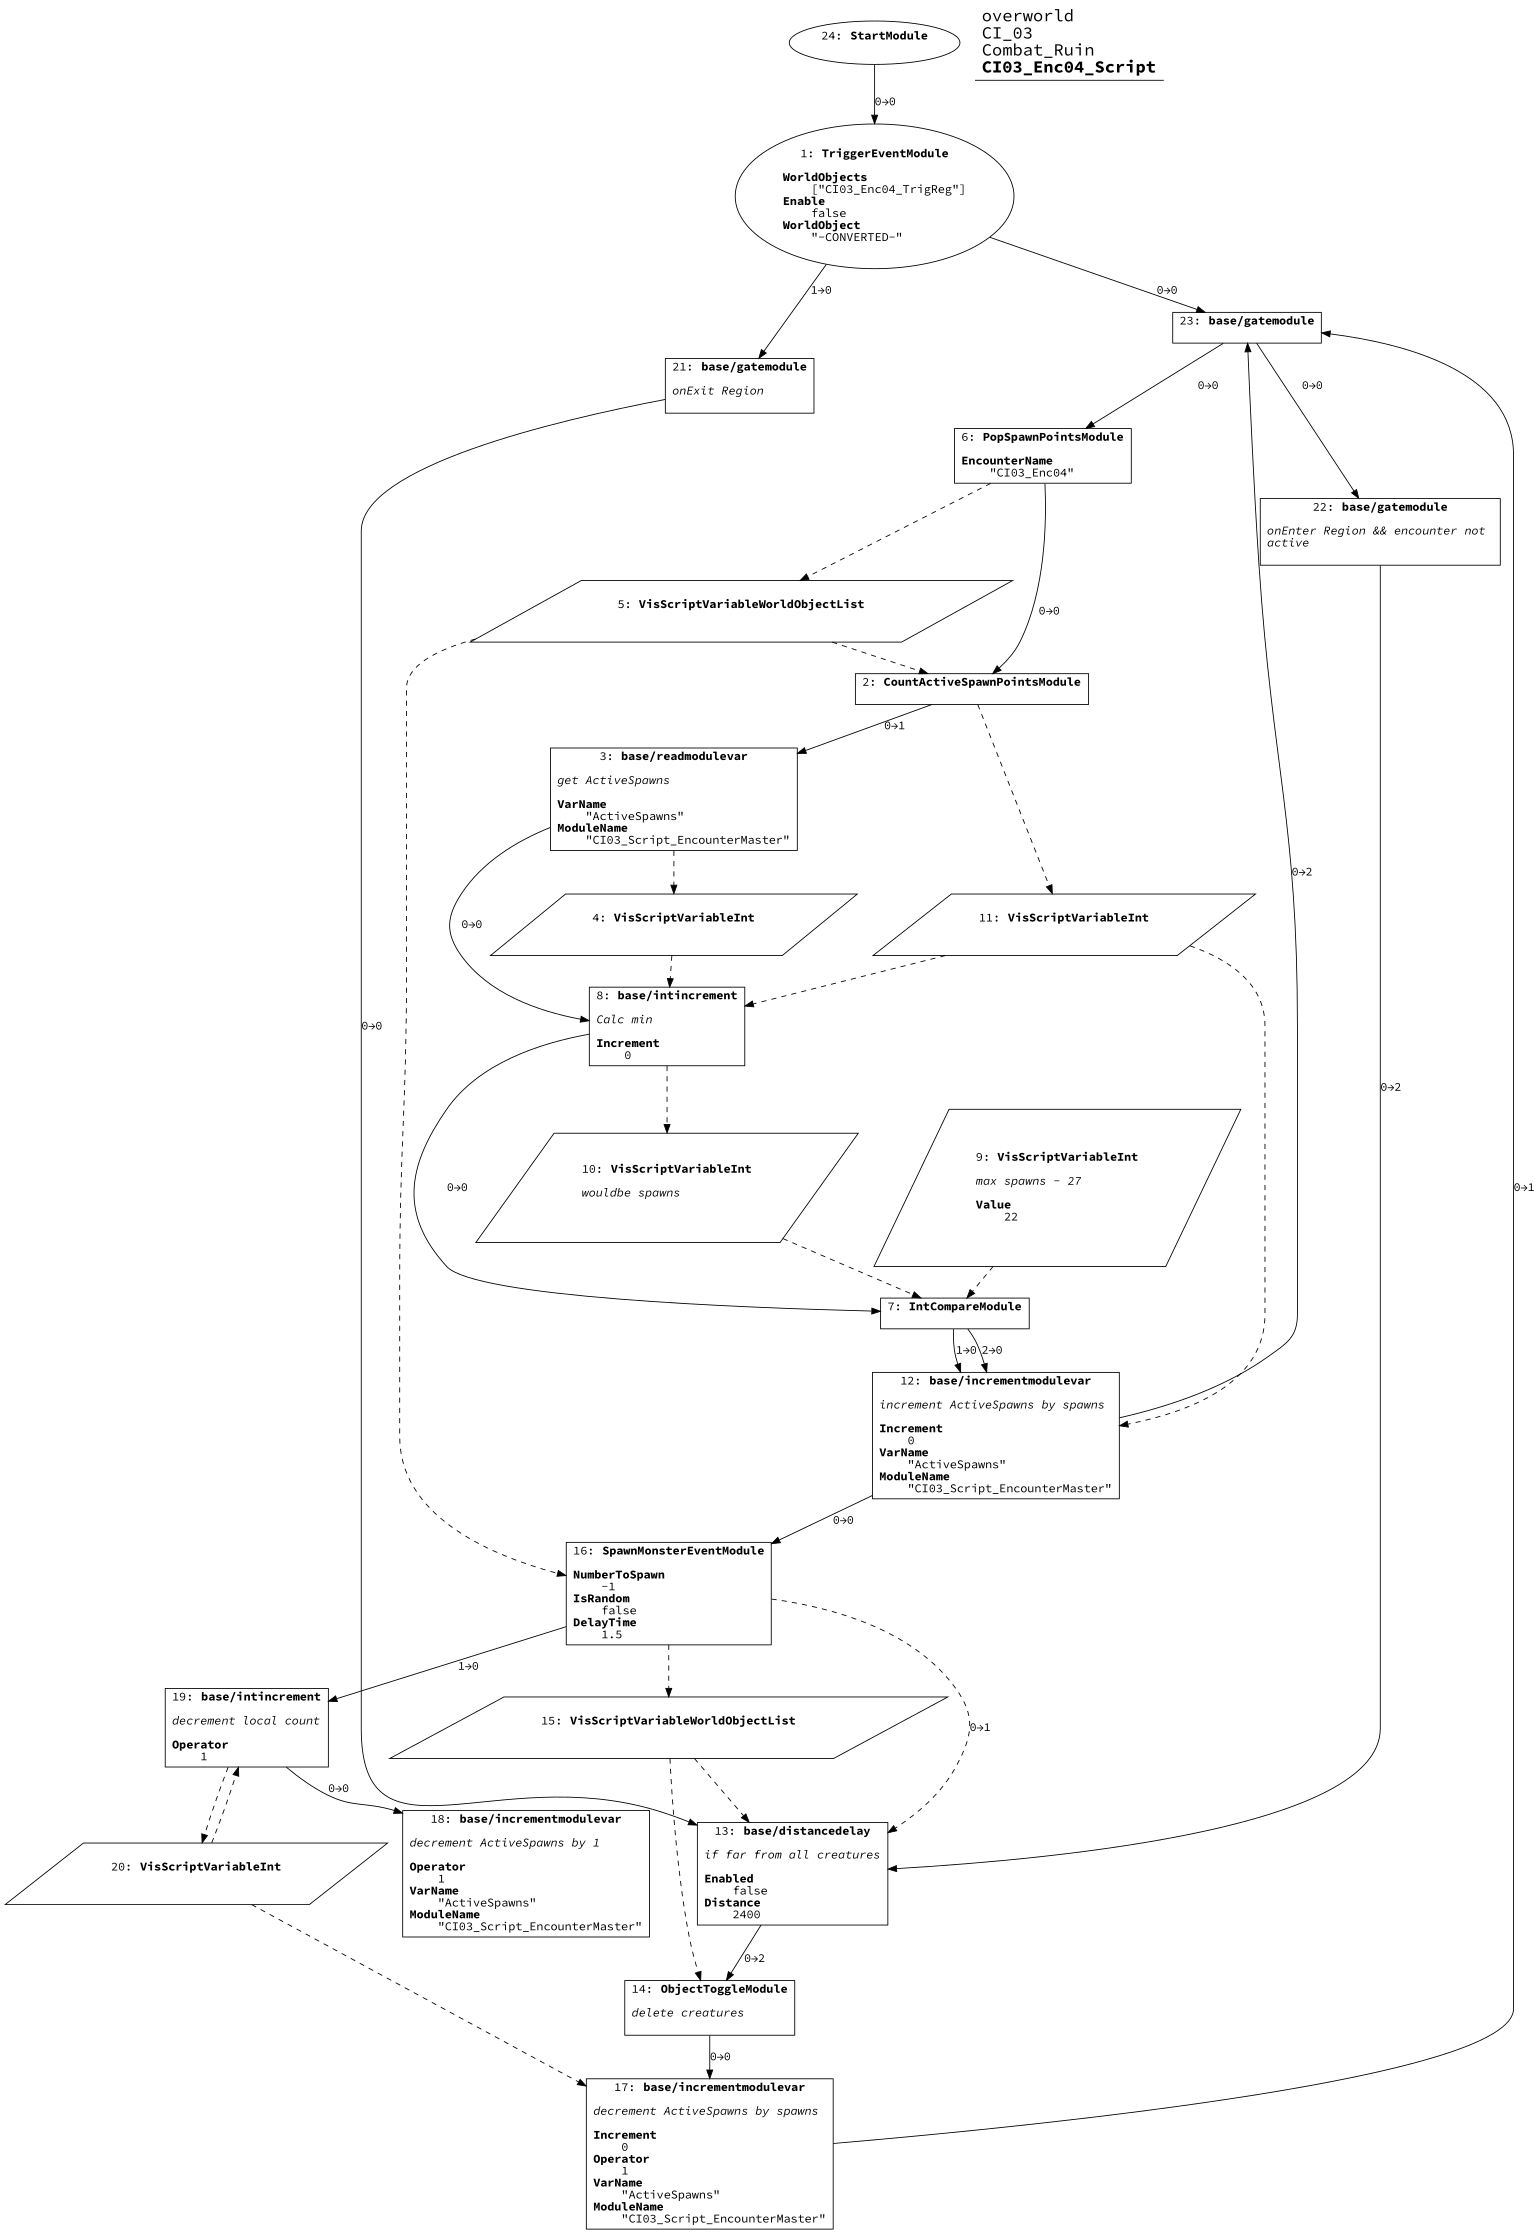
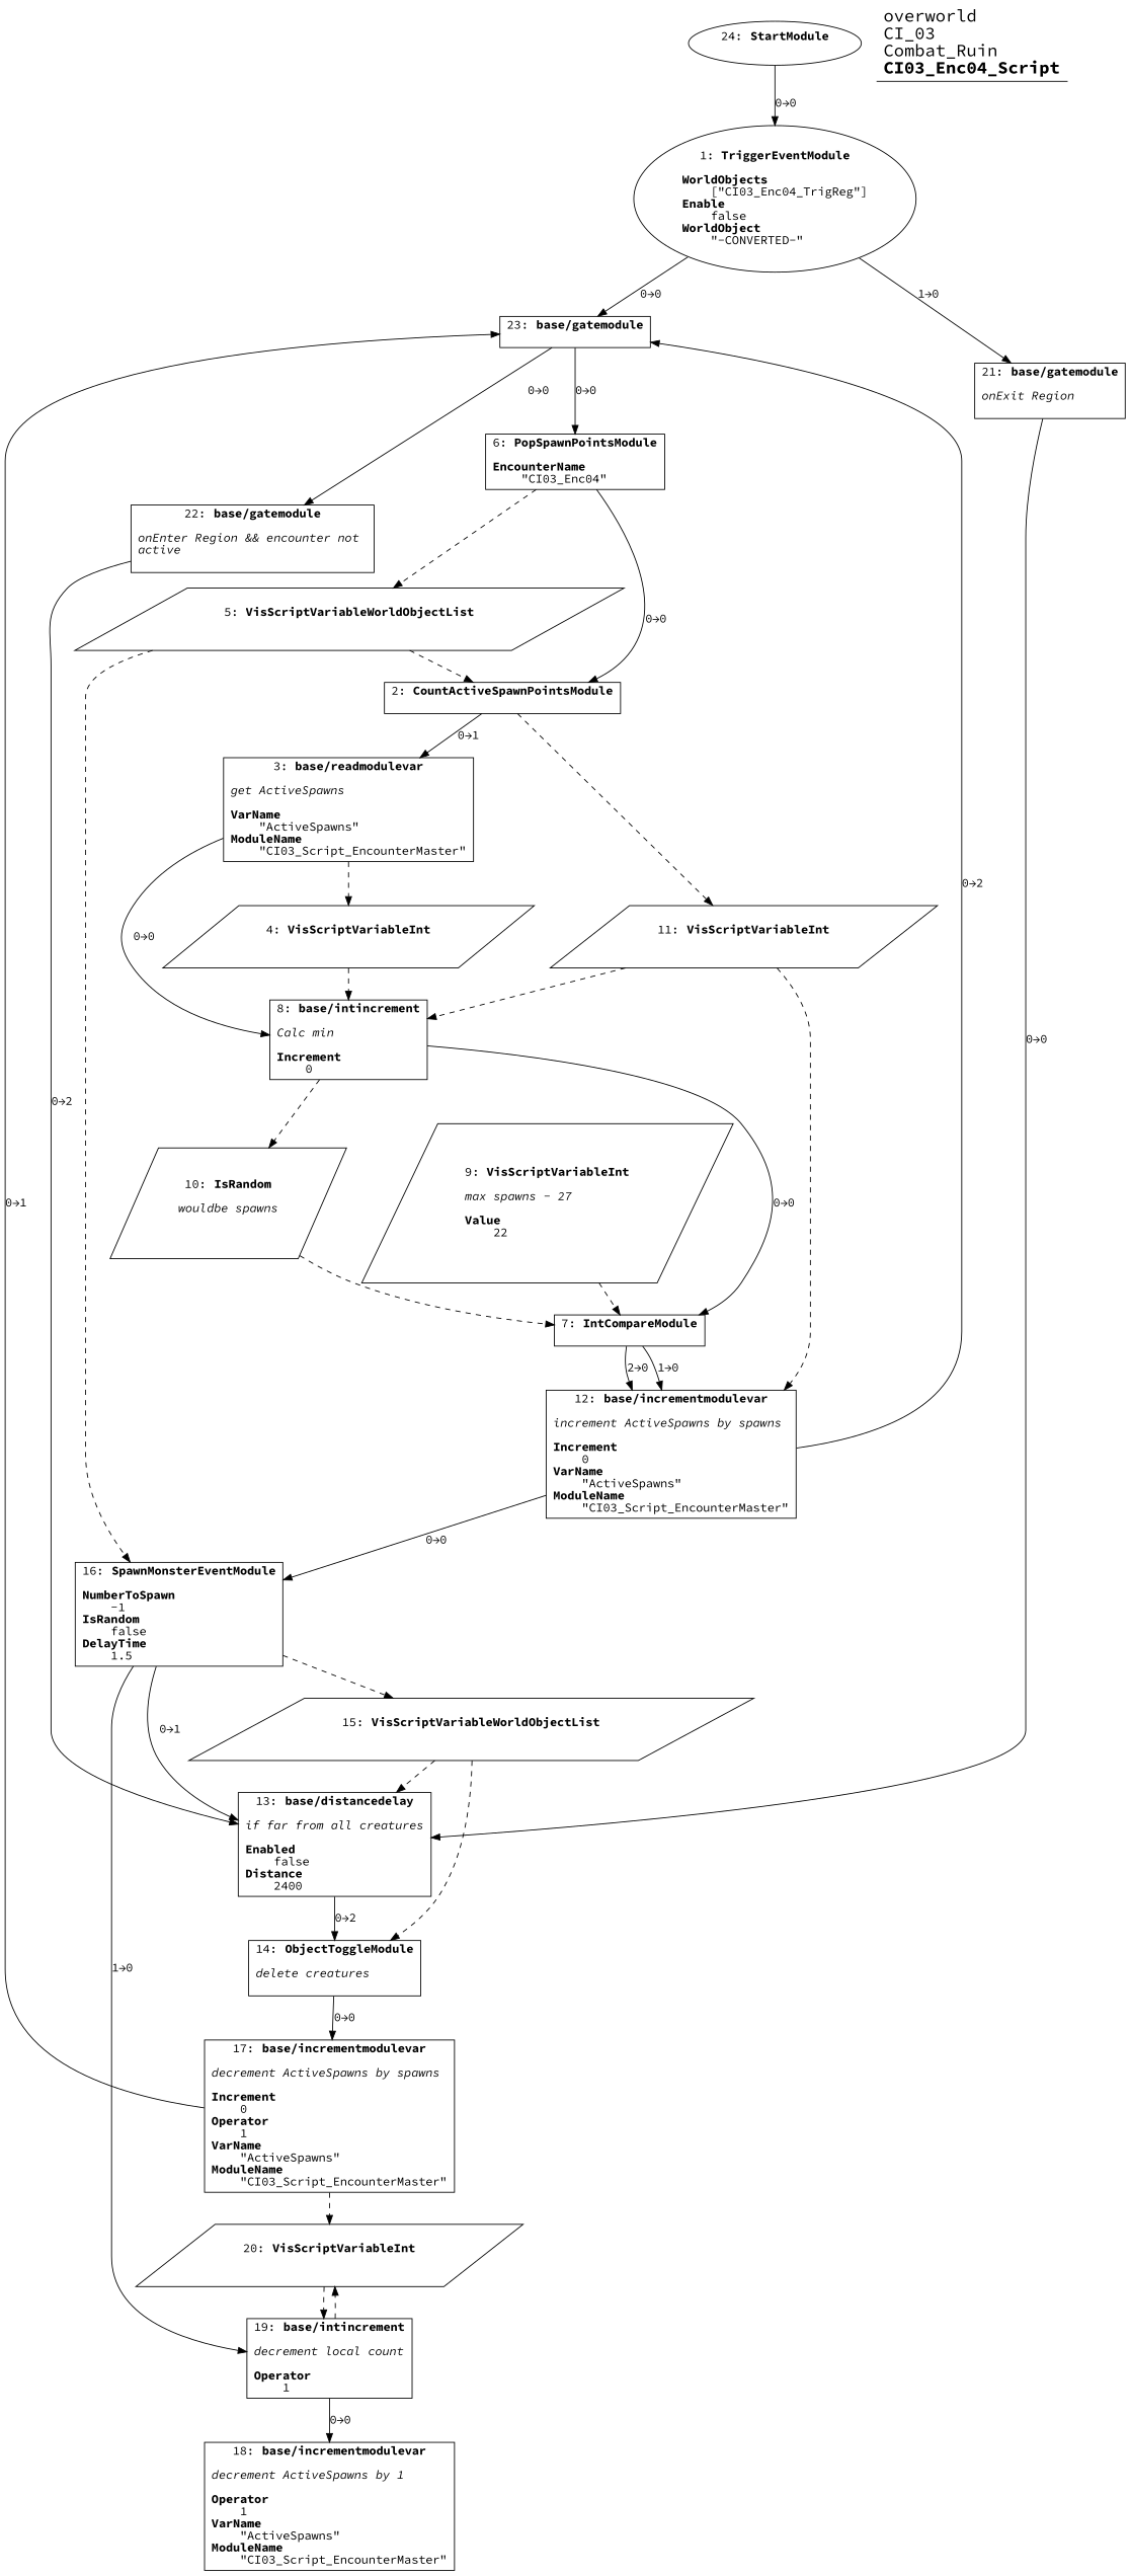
  digraph {
    fontname="Source Code Pro"
    splines=spline
    node [fontname="Source Code Pro" shape=box]
    edge [fontname="Source Code Pro"]
    n1 [label=<1: <b>TriggerEventModule</b><br/><br/><b>WorldObjects</b><br align="left"/>    [&quot;CI03_Enc04_TrigReg&quot;]<br align="left"/><b>Enable</b><br align="left"/>    false<br align="left"/><b>WorldObject</b><br align="left"/>    &quot;-CONVERTED-&quot;<br align="left"/>> shape=oval]
    n2 [label=<23: <b>base/gatemodule</b><br/><br/>>]
    n3 [label=<21: <b>base/gatemodule</b><br/><br/><i>onExit Region<br align="left"/></i><br align="left"/>>]
    n4 [label=<6: <b>PopSpawnPointsModule</b><br/><br/><b>EncounterName</b><br align="left"/>    &quot;CI03_Enc04&quot;<br align="left"/>>]
    n5 [label=<22: <b>base/gatemodule</b><br/><br/><i>onEnter Region &amp;&amp; encounter not <br align="left"/>active<br align="left"/></i><br align="left"/>>]
    n6 [label=<13: <b>base/distancedelay</b><br/><br/><i>if far from all creatures<br align="left"/></i><br align="left"/><b>Enabled</b><br align="left"/>    false<br align="left"/><b>Distance</b><br align="left"/>    2400<br align="left"/>>]
    n7 [label=<2: <b>CountActiveSpawnPointsModule</b><br/><br/>>]
    n8 [label=<5: <b>VisScriptVariableWorldObjectList</b><br/><br/>> shape=parallelogram]
    n9 [label=<14: <b>ObjectToggleModule</b><br/><br/><i>delete creatures<br align="left"/></i><br align="left"/>>]
    n10 [label=<3: <b>base/readmodulevar</b><br/><br/><i>get ActiveSpawns<br align="left"/></i><br align="left"/><b>VarName</b><br align="left"/>    &quot;ActiveSpawns&quot;<br align="left"/><b>ModuleName</b><br align="left"/>    &quot;CI03_Script_EncounterMaster&quot;<br align="left"/>>]
    n11 [label=<11: <b>VisScriptVariableInt</b><br/><br/>> shape=parallelogram]
    n12 [label=<8: <b>base/intincrement</b><br/><br/><i>Calc min<br align="left"/></i><br align="left"/><b>Increment</b><br align="left"/>    0<br align="left"/>>]
    n13 [label=<4: <b>VisScriptVariableInt</b><br/><br/>> shape=parallelogram]
    n14 [label=<12: <b>base/incrementmodulevar</b><br/><br/><i>increment ActiveSpawns by spawns<br align="left"/></i><br align="left"/><b>Increment</b><br align="left"/>    0<br align="left"/><b>VarName</b><br align="left"/>    &quot;ActiveSpawns&quot;<br align="left"/><b>ModuleName</b><br align="left"/>    &quot;CI03_Script_EncounterMaster&quot;<br align="left"/>>]
    n15 [label=<7: <b>IntCompareModule</b><br/><br/>>]
-   n16 [label=<10: <b>VisScriptVariableInt</b><br/><br/><i>wouldbe spawns<br align="left"/></i><br align="left"/>> shape=parallelogram]
+   n16 [label=<10: <b>IsRandom</b><br/><br/><i>wouldbe spawns<br align="left"/></i><br align="left"/>> shape=parallelogram]
    n17 [label=<16: <b>SpawnMonsterEventModule</b><br/><br/><b>NumberToSpawn</b><br align="left"/>    -1<br align="left"/><b>IsRandom</b><br align="left"/>    false<br align="left"/><b>DelayTime</b><br align="left"/>    1.5<br align="left"/>>]
    n18 [label=<15: <b>VisScriptVariableWorldObjectList</b><br/><br/>> shape=parallelogram]
    n19 [label=<19: <b>base/intincrement</b><br/><br/><i>decrement local count<br align="left"/></i><br align="left"/><b>Operator</b><br align="left"/>    1<br align="left"/>>]
    n20 [label=<9: <b>VisScriptVariableInt</b><br/><br/><i>max spawns - 27<br align="left"/></i><br align="left"/><b>Value</b><br align="left"/>    22<br align="left"/>> shape=parallelogram]
    n21 [label=<20: <b>VisScriptVariableInt</b><br/><br/>> shape=parallelogram]
    n22 [label=<18: <b>base/incrementmodulevar</b><br/><br/><i>decrement ActiveSpawns by 1<br align="left"/></i><br align="left"/><b>Operator</b><br align="left"/>    1<br align="left"/><b>VarName</b><br align="left"/>    &quot;ActiveSpawns&quot;<br align="left"/><b>ModuleName</b><br align="left"/>    &quot;CI03_Script_EncounterMaster&quot;<br align="left"/>>]
    n23 [label=<17: <b>base/incrementmodulevar</b><br/><br/><i>decrement ActiveSpawns by spawns<br align="left"/></i><br align="left"/><b>Increment</b><br align="left"/>    0<br align="left"/><b>Operator</b><br align="left"/>    1<br align="left"/><b>VarName</b><br align="left"/>    &quot;ActiveSpawns&quot;<br align="left"/><b>ModuleName</b><br align="left"/>    &quot;CI03_Script_EncounterMaster&quot;<br align="left"/>>]
    n24 [label=<24: <b>StartModule</b><br/><br/>> shape=oval]
    n25 [label=<<font point-size="20">overworld<br align="left"/>CI_03<br align="left"/>Combat_Ruin<br align="left"/><b>CI03_Enc04_Script</b><br align="left"/></font>> shape=underline]
    n1 -> n2 [label="0→0"]
    n1 -> n3 [label="1→0"]
    n2 -> n4 [label="0→0"]
    n2 -> n5 [label="0→0"]
    n3 -> n6 [label="0→0"]
    n4 -> n7 [label="0→0"]
    n4 -> n8 [style=dashed]
    n5 -> n6 [label="0→2"]
    n6 -> n9 [label="0→2"]
    n7 -> n10 [label="0→1"]
    n7 -> n11 [style=dashed]
    n8 -> n7 [style=dashed]
    n8 -> n17 [style=dashed]
    n9 -> n23 [label="0→0"]
    n10 -> n12 [label="0→0"]
    n10 -> n13 [style=dashed]
    n11 -> n12 [style=dashed]
    n11 -> n14 [style=dashed]
    n12 -> n15 [label="0→0"]
    n12 -> n16 [style=dashed]
    n13 -> n12 [style=dashed]
    n14 -> n2 [label="0→2"]
    n14 -> n17 [label="0→0"]
    n15 -> n14 [label="1→0"]
    n15 -> n14 [label="2→0"]
    n16 -> n15 [style=dashed]
-   n17 -> n6 [label="0→1" style=dashed]
+   n17 -> n6 [label="0→1"]
    n17 -> n18 [style=dashed]
    n17 -> n19 [label="1→0"]
    n18 -> n6 [style=dashed]
    n18 -> n9 [style=dashed]
    n19 -> n21 [style=dashed]
    n19 -> n22 [label="0→0"]
    n20 -> n15 [style=dashed]
    n21 -> n19 [style=dashed]
-   n21 -> n23 [style=dashed]
+   n23 -> n21 [style=dashed]
    n23 -> n2 [label="0→1"]
    n24 -> n1 [label="0→0"]
  }
